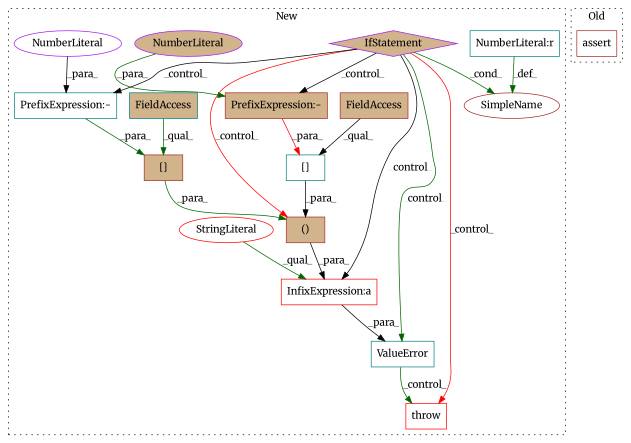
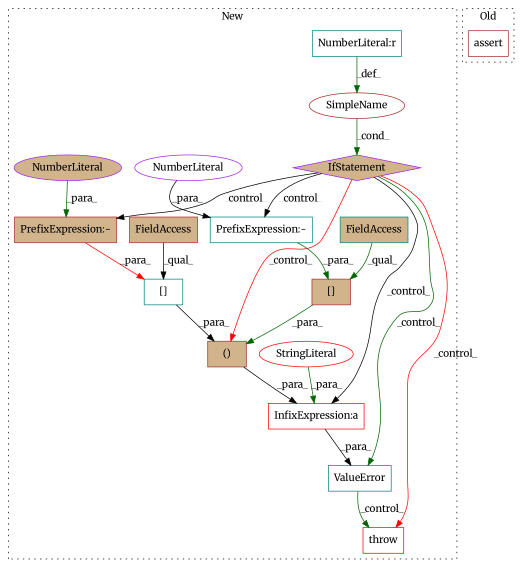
  digraph {
    fontname=Merriweather
    node [a=27 color=brown fillcolor=white fontname=Merriweather l=1 s=2571 shape=box style=filled]
    edge [color=darkgreen fontname=Merriweather]
    n1 [a=25 color=purple fillcolor=tan l="4,2" label=IfStatement s="2473,2503" shape=diamond]
    n2 [color=teal l=4 label="NumberLiteral:r" s=2488]
    n3 [a=53 color=red l=6 label=throw s=2513]
    n4 [a=42 label=SimpleName shape=ellipse l="" s=""]
    n5 [a=32 color=teal l="11,2" label=ValueError s="2519,2632"]
    n6 [color=red l=10 label="InfixExpression:a" s=2561]
    n7 [a=45 color=red l=31 label=StringLiteral s=2530 shape=ellipse]
    n8 [a=106 fillcolor=tan l=61 label="()"]
    n9 [a=2 fillcolor=tan l="21,1" label="[]" s="2608,2631"]
    n10 [a=22 color=teal fillcolor=tan l=20 label=FieldAccess s=2608]
    n11 [a=2 color=teal l="21,1" label="[]" s="2571,2594"]
    n12 [a=22 fillcolor=tan l=20 label=FieldAccess]
    n13 [a=38 color=teal label="PrefixExpression:-" s=2629]
    n14 [a=34 color=purple label=NumberLiteral s=2630 shape=ellipse]
    n15 [a=38 fillcolor=tan label="PrefixExpression:-" s=2592]
    n16 [a=34 color=purple fillcolor=tan label=NumberLiteral s=2593 shape=ellipse]
    n17 [a=6 l=7 label=assert s=2341]
    subgraph cluster_1 {
      label=New
      style=dotted
      n1
      n2
      n3
      n4
      n5
      n6
      n7
      n8
      n9
      n10
      n11
      n12
      n13
      n14
      n15
      n16
    }
    subgraph cluster_2 {
      label=Old
      style=dotted
      n17
    }
    n1 -> n3 [color=red label=_control_]
    n1 -> n5 [label=_control_]
    n1 -> n6 [color=black label=_control_]
    n1 -> n8 [color=red label=_control_]
    n1 -> n13 [color=black label=_control_]
    n1 -> n15 [color=black label=_control_]
    n2 -> n4 [label=_def_]
-   n1 -> n4 [label=_cond_]
+   n4 -> n1 [label=_cond_]
    n5 -> n3 [label=_control_]
    n6 -> n5 [color=black label=_para_]
-   n7 -> n6 [label=_qual_]
+   n7 -> n6 [label=_para_]
    n8 -> n6 [color=black label=_para_]
    n9 -> n8 [label=_para_]
    n10 -> n9 [label=_qual_]
    n11 -> n8 [color=black label=_para_]
    n12 -> n11 [color=black label=_qual_]
    n13 -> n9 [label=_para_]
    n14 -> n13 [color=black label=_para_]
    n15 -> n11 [color=red label=_para_]
    n16 -> n15 [label=_para_]
  }
